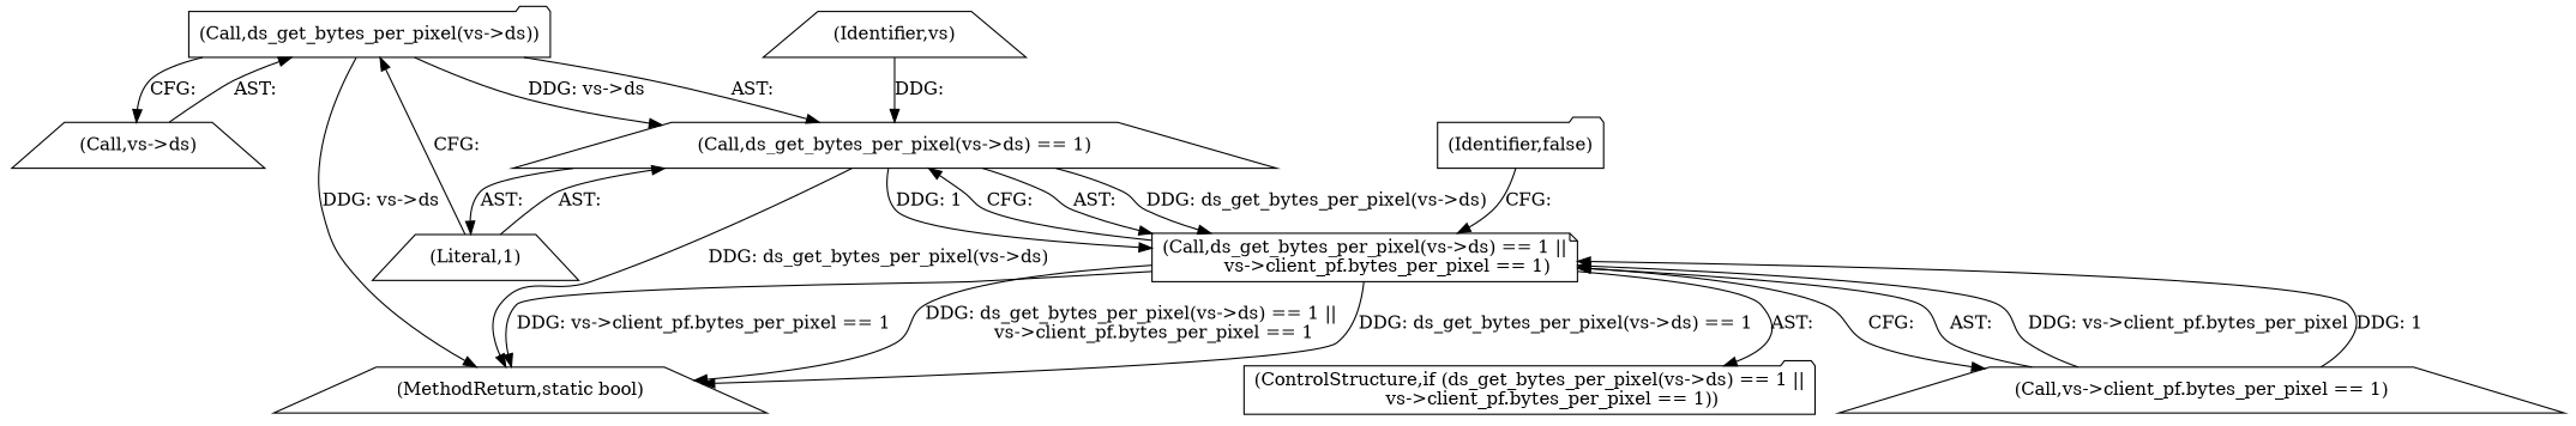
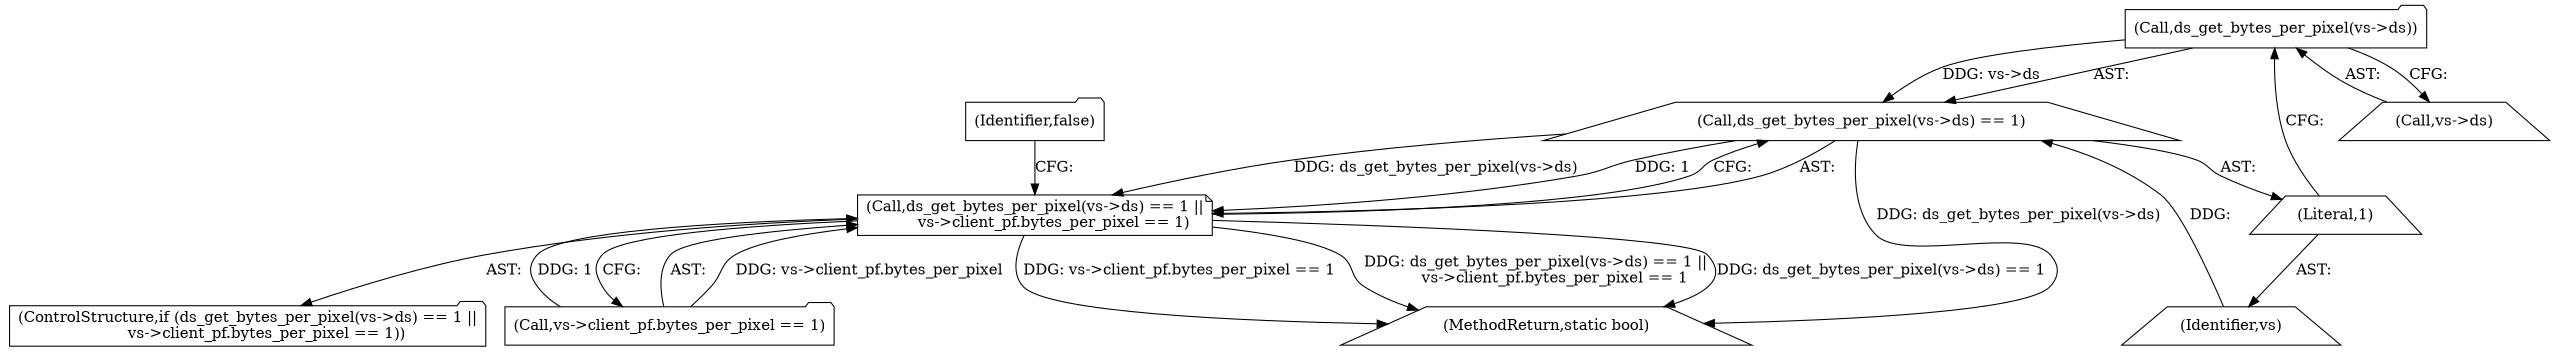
  digraph {
    node [shape=trapezium]
    n1 [label="(Call,ds_get_bytes_per_pixel(vs->ds))" shape=folder]
    n2 [label="(Call,ds_get_bytes_per_pixel(vs->ds) == 1)"]
    n3 [label="(Call,vs->ds)"]
    n4 [label="(MethodReturn,static bool)"]
    n5 [label="(Call,ds_get_bytes_per_pixel(vs->ds) == 1 ||\n        vs->client_pf.bytes_per_pixel == 1)" shape=note]
    n6 [label="(Literal,1)"]
    n7 [label="(ControlStructure,if (ds_get_bytes_per_pixel(vs->ds) == 1 ||\n        vs->client_pf.bytes_per_pixel == 1))" shape=folder]
-   n8 [label="(Call,vs->client_pf.bytes_per_pixel == 1)"]
+   n8 [label="(Call,vs->client_pf.bytes_per_pixel == 1)" shape=folder]
    n9 [label="(Identifier,vs)"]
    n10 [label="(Identifier,false)" shape=folder]
    n1 -> n2 [label="AST: "]
    n1 -> n2 [label="DDG: vs->ds"]
    n1 -> n3 [label="CFG: "]
-   n1 -> n4 [label="DDG: vs->ds"]
    n2 -> n4 [label="DDG: ds_get_bytes_per_pixel(vs->ds)"]
    n2 -> n5 [label="AST: "]
    n2 -> n5 [label="DDG: ds_get_bytes_per_pixel(vs->ds)"]
    n2 -> n5 [label="DDG: 1"]
    n2 -> n6 [label="AST: "]
    n3 -> n1 [label="AST: "]
    n5 -> n2 [label="CFG: "]
    n5 -> n4 [label="DDG: ds_get_bytes_per_pixel(vs->ds) == 1 ||\n        vs->client_pf.bytes_per_pixel == 1"]
    n5 -> n4 [label="DDG: ds_get_bytes_per_pixel(vs->ds) == 1"]
    n5 -> n4 [label="DDG: vs->client_pf.bytes_per_pixel == 1"]
    n5 -> n7 [label="AST: "]
    n5 -> n8 [label="CFG: "]
    n6 -> n1 [label="CFG: "]
-   n6 -> n2 [label="AST: "]
+   n6 -> n9 [label="AST: "]
    n8 -> n5 [label="AST: "]
    n8 -> n5 [label="DDG: vs->client_pf.bytes_per_pixel"]
    n8 -> n5 [label="DDG: 1"]
    n9 -> n2 [label="DDG: "]
    n10 -> n5 [label="CFG: "]
  }
